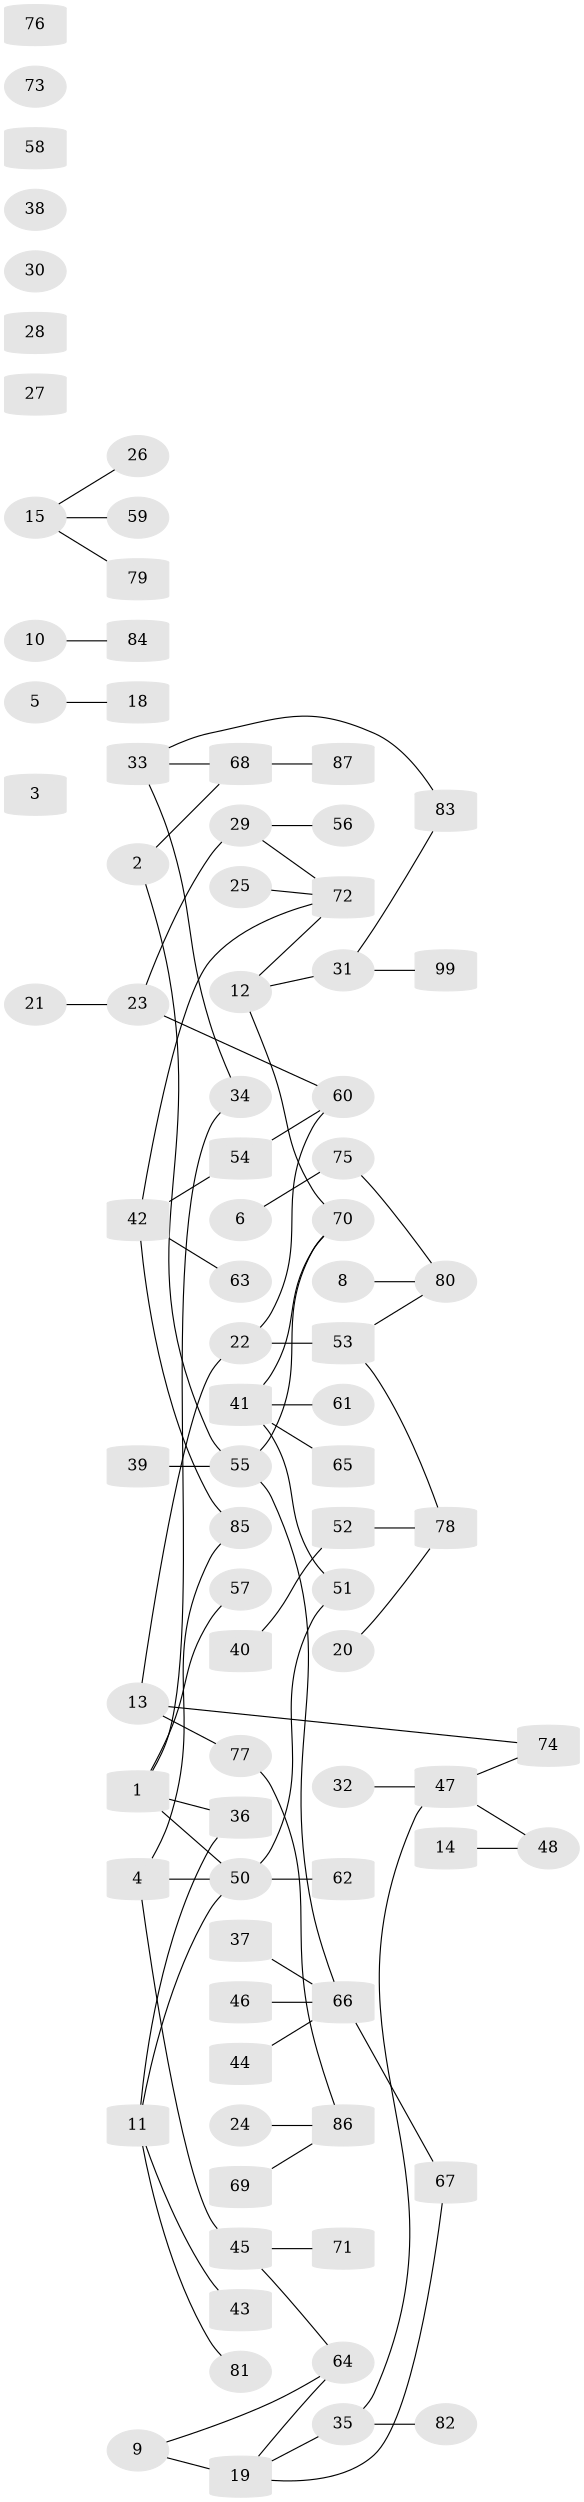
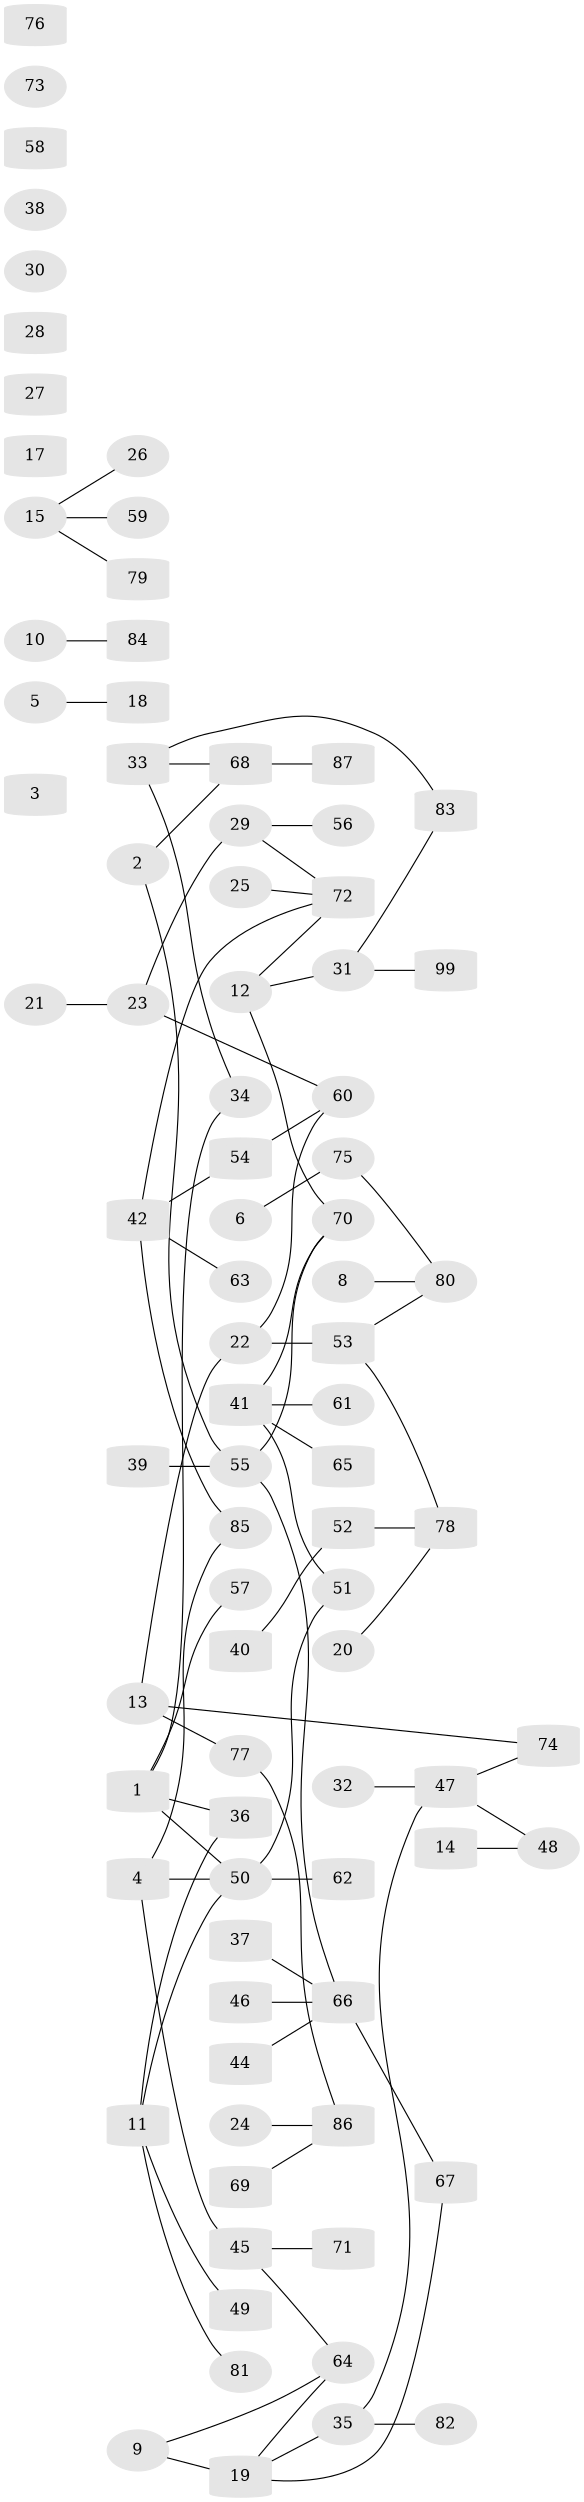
  graph {
    rankdir=LR
    node [color=gray90 shape=cylinder style=filled]
    1
    34 [shape=ellipse]
    36
    50 [shape=ellipse]
    57 [shape=ellipse]
    51 [shape=ellipse]
    62
    2 [shape=ellipse]
    55 [shape=ellipse]
    68
    70 [shape=ellipse]
    66
    87
    3
    4
    45
    85 [shape=ellipse]
    64 [shape=ellipse]
    71
    18
    5 [shape=ellipse]
    6 [shape=ellipse]
    75 [shape=ellipse]
    80 [shape=ellipse]
    13 [shape=ellipse]
    22 [shape=ellipse]
    74
    77 [shape=ellipse]
    8 [shape=ellipse]
    19
    9 [shape=ellipse]
    35 [shape=ellipse]
    67
    84
    10 [shape=ellipse]
    11
-   43
+   43 [label=49]
    81 [shape=ellipse]
    12 [shape=ellipse]
    31 [shape=ellipse]
    72
    n42 [label=99]
    83
    53
    60 [shape=ellipse]
    86
    14
    48 [shape=ellipse]
    15 [shape=ellipse]
    26 [shape=ellipse]
    59 [shape=ellipse]
    79
    44
+   17
    47
    82 [shape=ellipse]
    78
    20 [shape=ellipse]
    21 [shape=ellipse]
    23 [shape=ellipse]
    29 [shape=ellipse]
    56 [shape=ellipse]
    24 [shape=ellipse]
    25 [shape=ellipse]
    27
    28
    30 [shape=ellipse]
    32 [shape=ellipse]
    33
    37
    38 [shape=ellipse]
    39
    40
    52
    41
    61 [shape=ellipse]
    65
    42
    54
    63 [shape=ellipse]
    46
    58
    69
    73 [shape=ellipse]
    76
    1 -- 34
    1 -- 36
    1 -- 50
    1 -- 57
    50 -- 51
    50 -- 62
    2 -- 55
    2 -- 68
    55 -- 70
    55 -- 66
    68 -- 87
    66 -- 67
    4 -- 50
    4 -- 45
    4 -- 85
    45 -- 64
    45 -- 71
    5 -- 18
    6 -- 75
    75 -- 80
    13 -- 22
    13 -- 74
    13 -- 77
    22 -- 53
    22 -- 60
    77 -- 86
    8 -- 80
    19 -- 64
    19 -- 35
    19 -- 67
    9 -- 64
    9 -- 19
    35 -- 47
    35 -- 82
    10 -- 84
    11 -- 36
    11 -- 50
    11 -- 43
    11 -- 81
    12 -- 70
    12 -- 31
    12 -- 72
    31 -- n42
    31 -- 83
    53 -- 80
    53 -- 78
    14 -- 48
    15 -- 26
    15 -- 59
    15 -- 79
    44 -- 66
    47 -- 74
    47 -- 48
    20 -- 78
    21 -- 23
    23 -- 60
    23 -- 29
    29 -- 72
    29 -- 56
    24 -- 86
    25 -- 72
    32 -- 47
    33 -- 34
    33 -- 68
    33 -- 83
    37 -- 66
    39 -- 55
    40 -- 52
    52 -- 78
    41 -- 51
    41 -- 70
    41 -- 61
    41 -- 65
    42 -- 85
    42 -- 72
    42 -- 54
    42 -- 63
    54 -- 60
    46 -- 66
    69 -- 86
  }
